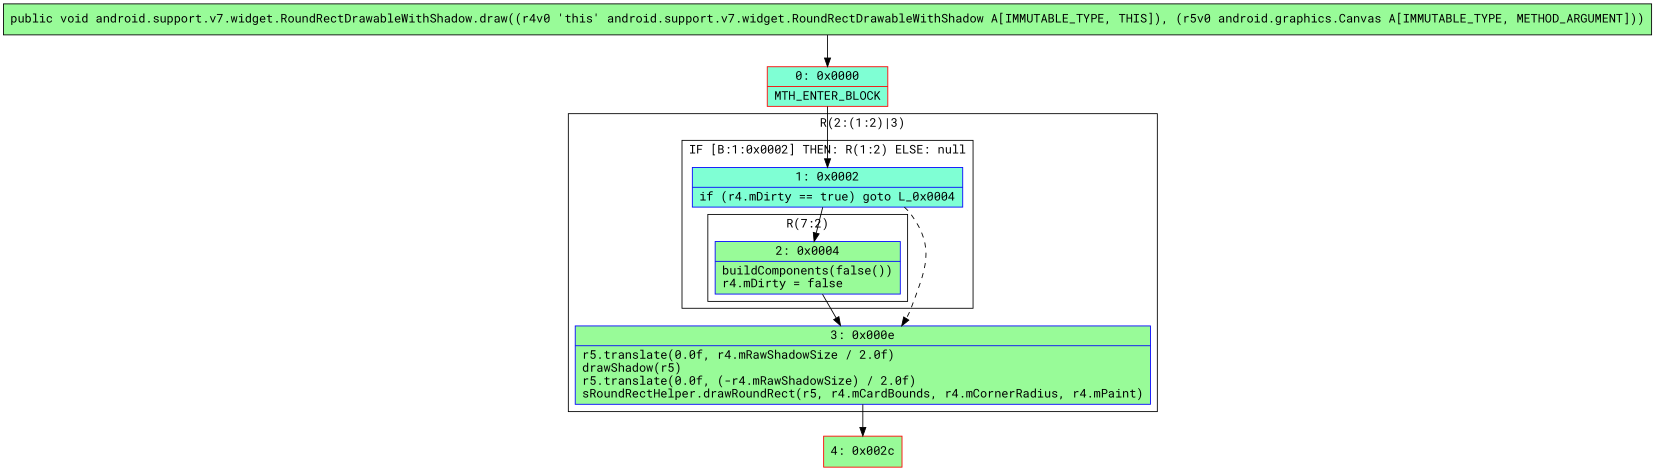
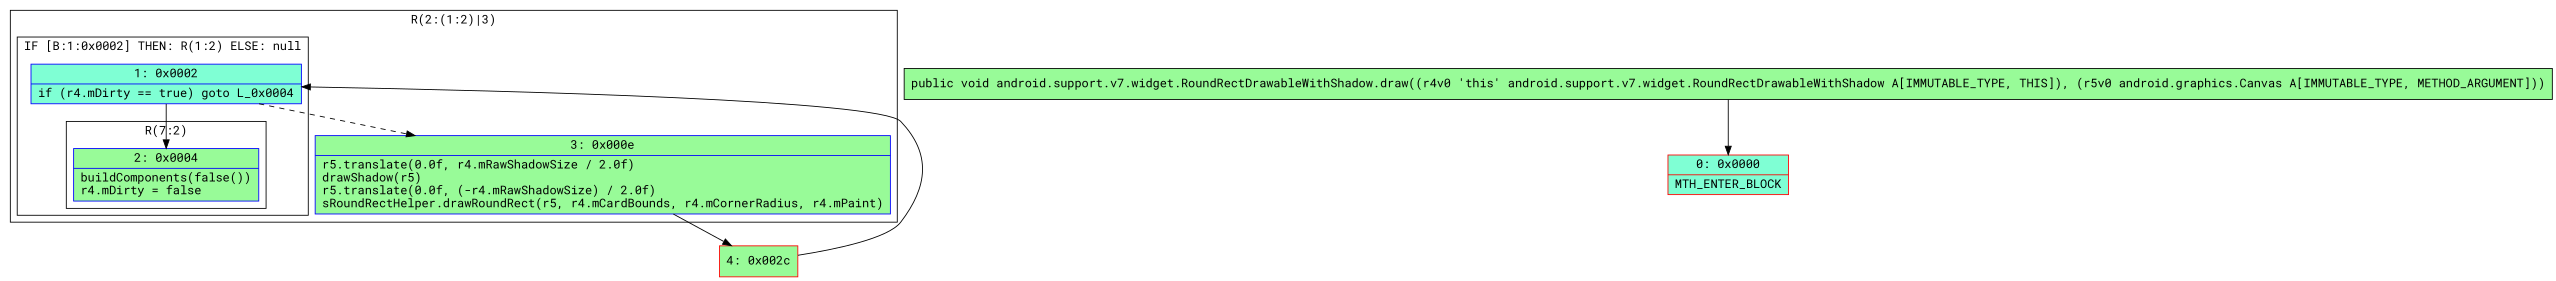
  digraph {
    fontname="Roboto Mono"
    node [color=blue fillcolor=palegreen fontname="Roboto Mono" shape=record style=filled]
    edge [fontname="Roboto Mono"]
    n1 [label="{2\:\ 0x0004|buildComponents(false())\lr4.mDirty = false\l}"]
    n2 [fillcolor=aquamarine label="{1\:\ 0x0002|if (r4.mDirty == true) goto L_0x0004\l}"]
    n3 [label="{3\:\ 0x000e|r5.translate(0.0f, r4.mRawShadowSize \/ 2.0f)\ldrawShadow(r5)\lr5.translate(0.0f, (\-r4.mRawShadowSize) \/ 2.0f)\lsRoundRectHelper.drawRoundRect(r5, r4.mCardBounds, r4.mCornerRadius, r4.mPaint)\l}"]
    n4 [color=red label="{4\:\ 0x002c}"]
    n5 [color=red fillcolor=aquamarine label="{0\:\ 0x0000|MTH_ENTER_BLOCK\l}"]
    n6 [label="{public void android.support.v7.widget.RoundRectDrawableWithShadow.draw((r4v0 'this' android.support.v7.widget.RoundRectDrawableWithShadow A[IMMUTABLE_TYPE, THIS]), (r5v0 android.graphics.Canvas A[IMMUTABLE_TYPE, METHOD_ARGUMENT])) }" color=""]
    subgraph cluster_1 {
      label="R(2:(1:2)|3)"
      n3
      subgraph cluster_2 {
        label="IF [B:1:0x0002] THEN: R(1:2) ELSE: null"
        n2
        subgraph cluster_3 {
          label="R(7:2)"
          n1
        }
      }
    }
-   n1 -> n3
    n2 -> n1
    n2 -> n3 [style=dashed]
    n3 -> n4
-   n5 -> n2
+   n4 -> n2
    n6 -> n5
  }
